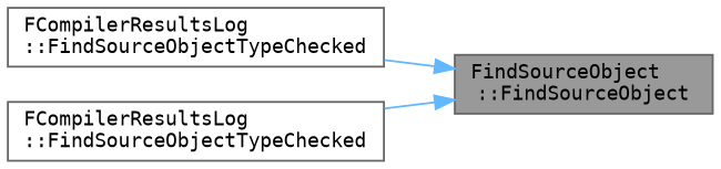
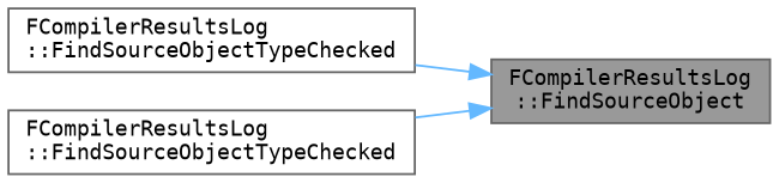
  digraph {
    rankdir=RL
    fontname="DejaVu Sans Mono"
    node [color=grey40 fillcolor=white fontname="DejaVu Sans Mono" fontsize=10 shape=box style=filled]
    edge [color=steelblue1 dir=back fontname="DejaVu Sans Mono" fontsize=10 labelfontname=Helvetica labelfontsize=10 style=solid]
-   n1 [color=gray40 fillcolor=grey60 fontcolor=black height=0.2 label="FindSourceObject\l::FindSourceObject" width=0.4]
+   n1 [color=gray40 fillcolor=grey60 fontcolor=black height=0.2 label="FCompilerResultsLog\l::FindSourceObject" width=0.4]
    n2 [height=0.2 label="FCompilerResultsLog\l::FindSourceObjectTypeChecked" width=0.4]
    n3 [height=0.2 label="FCompilerResultsLog\l::FindSourceObjectTypeChecked" width=0.4]
    n1 -> n2
    n1 -> n3
  }
